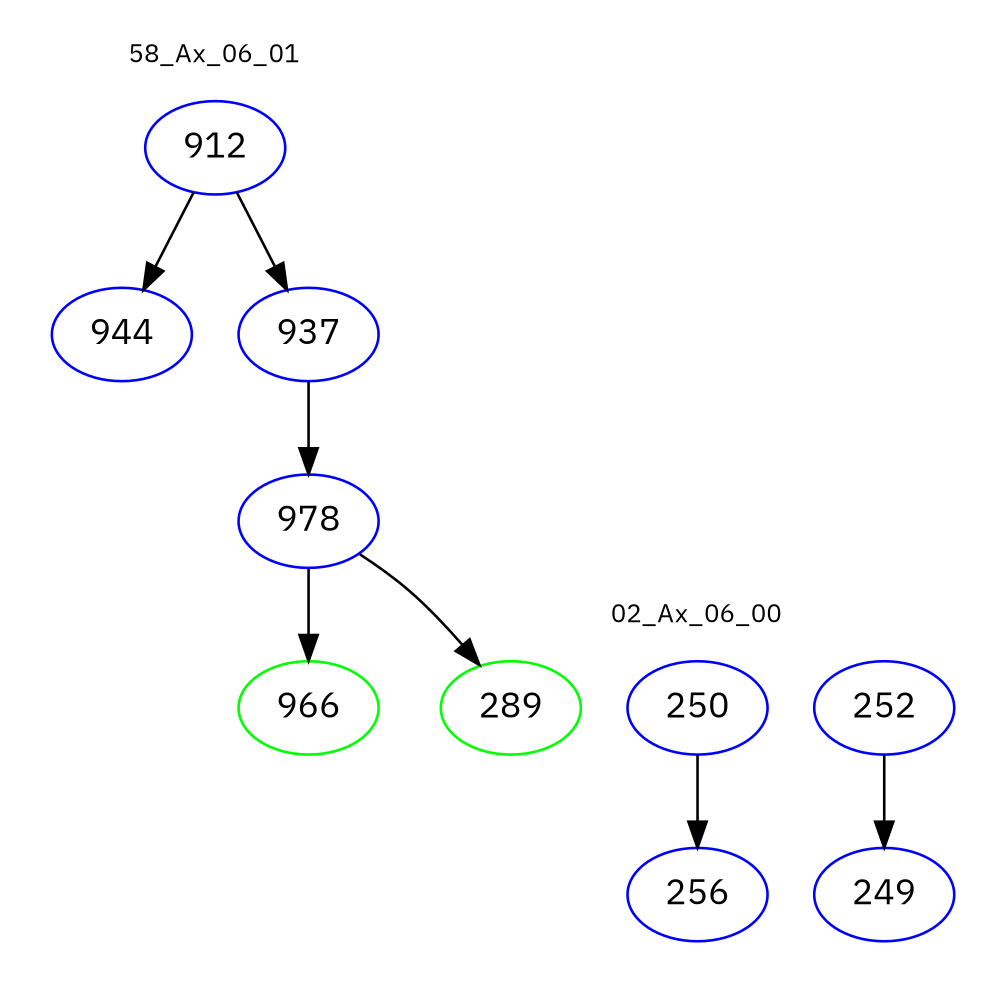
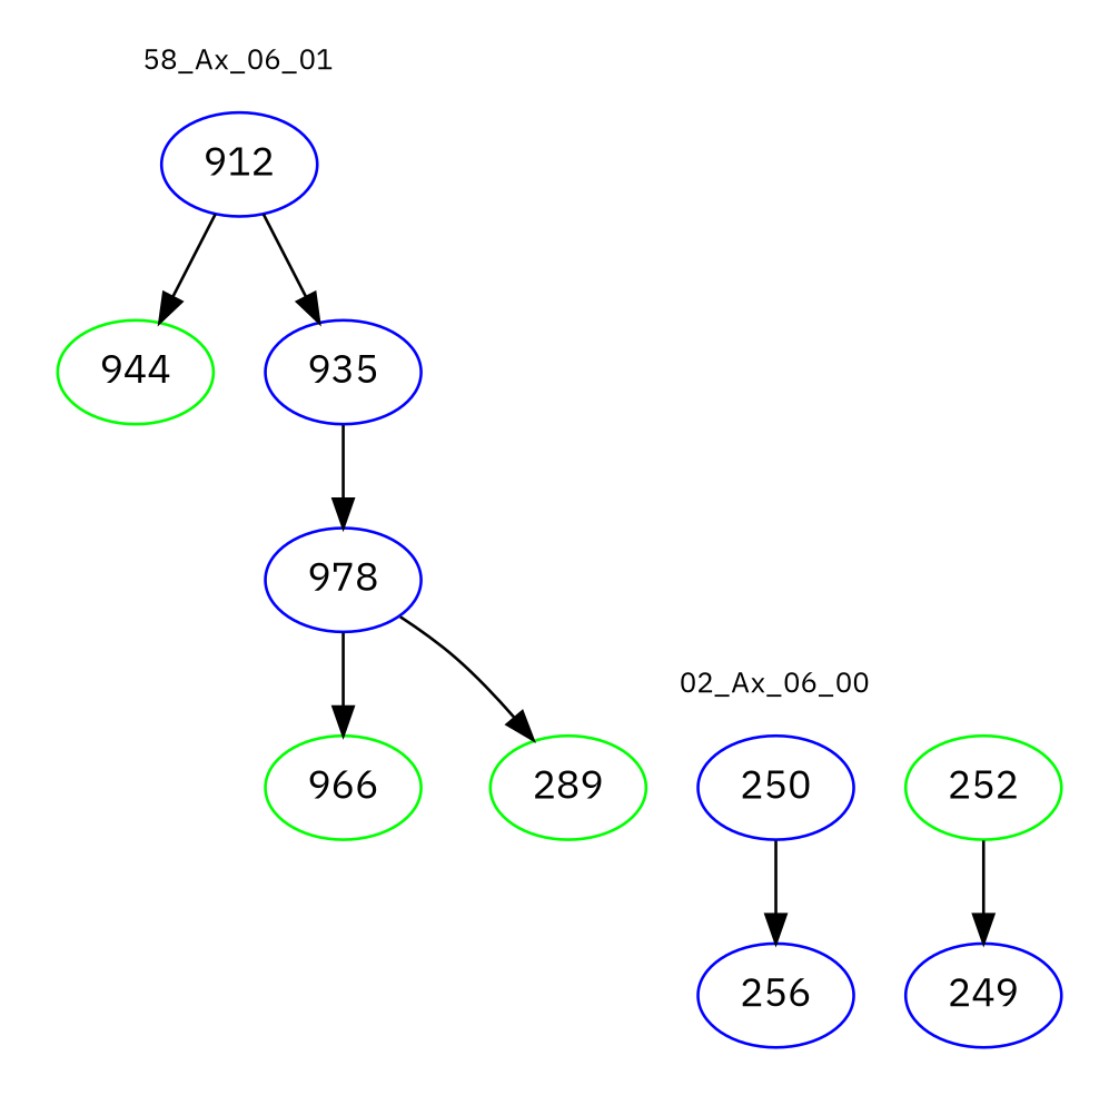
  digraph {
    fontname="IBM Plex Sans"
    node [color=blue fontname="IBM Plex Sans"]
    edge [color=black fontname="IBM Plex Sans"]
-   n1 [label=252]
+   n1 [color=green label=252]
    n2 [label=249]
    n3 [label=250]
    n4 [label=256]
    n5 [color=green label=289]
-   n6 [label=944]
+   n6 [color=green label=944]
    n7 [label=912]
-   n8 [label=937]
+   n8 [label=935]
    n9 [label=978]
    n10 [color=green label=966]
    subgraph cluster_1 {
      color=white
      fontsize=10
      label="02_Ax_06_00"
      n1
      n2
      n3
      n4
      n5
    }
    subgraph cluster_2 {
      color=white
      fontsize=10
      label="58_Ax_06_01"
      n6
      n7
      n8
      n9
      n10
    }
    n1 -> n2
    n3 -> n4
    n7 -> n6
    n7 -> n8
    n8 -> n9
    n9 -> n5
    n9 -> n10
  }
